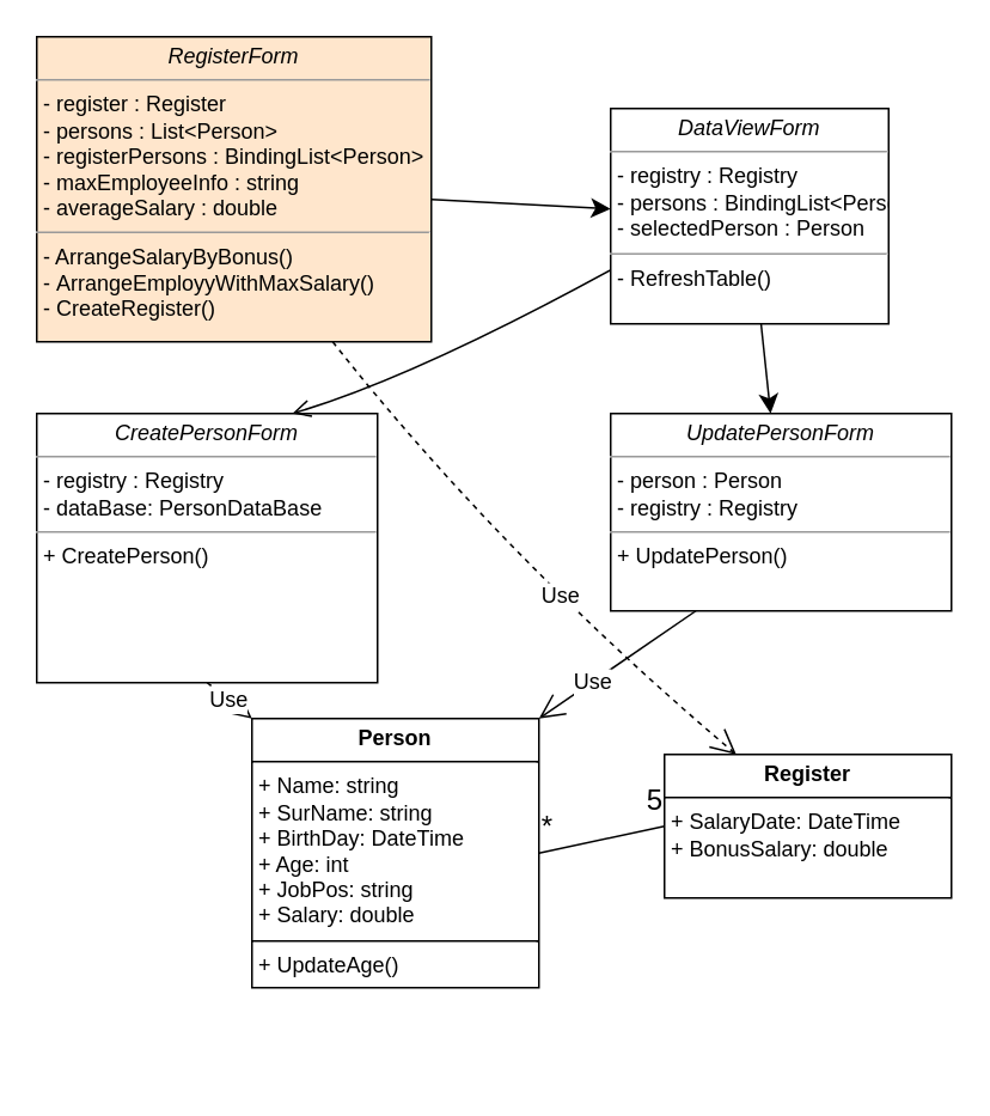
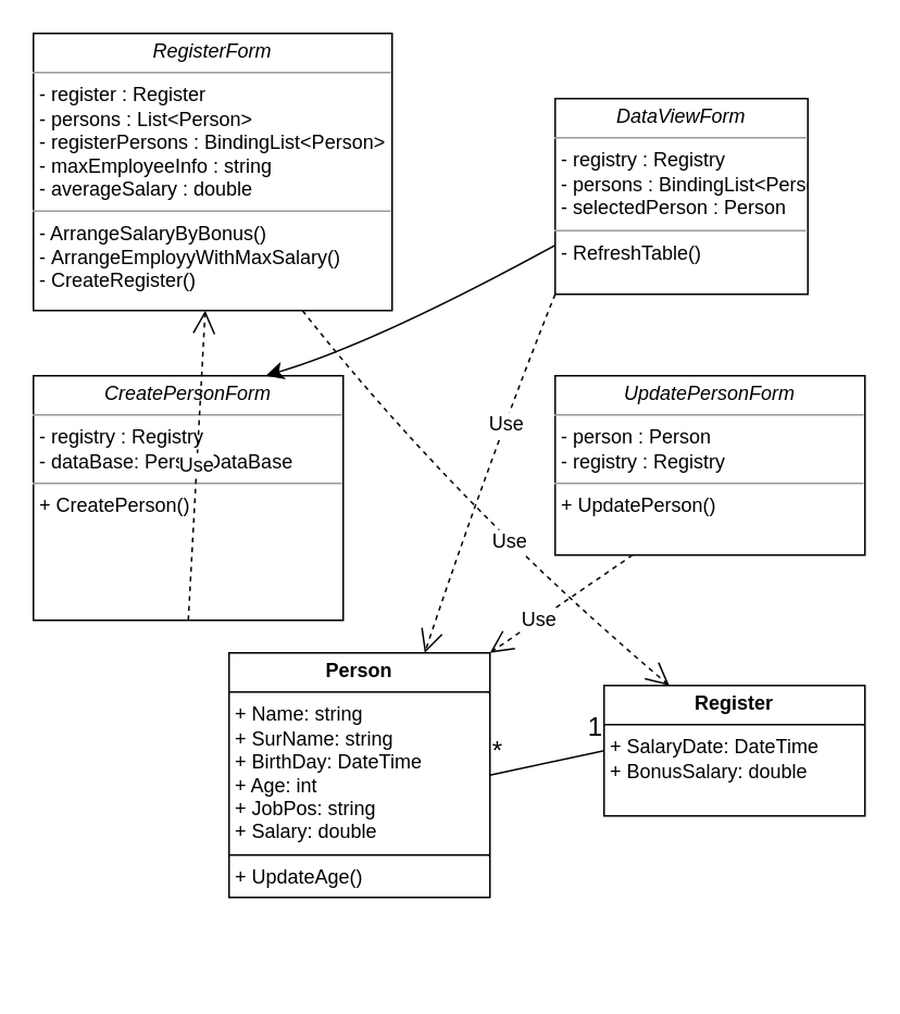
  <mxCell id="0" />
  <mxCell id="1" parent="0" />
  <mxCell id="2" value="&lt;p style=&quot;margin:0px;margin-top:4px;text-align:center;&quot;&gt;&lt;i&gt;UpdatePersonForm&lt;/i&gt;&lt;br&gt;&lt;/p&gt;&lt;hr size=&quot;1&quot;&gt;&lt;p style=&quot;margin:0px;margin-left:4px;&quot;&gt;- person : Person&lt;br&gt;- registry :&amp;nbsp;Registry&lt;/p&gt;&lt;hr size=&quot;1&quot;&gt;&lt;p style=&quot;margin:0px;margin-left:4px;&quot;&gt;+ UpdatePerson()&lt;br&gt;&lt;/p&gt;" style="verticalAlign=top;align=left;overflow=fill;fontSize=12;fontFamily=Helvetica;html=1;rounded=0;shadow=0;comic=0;labelBackgroundColor=none;strokeWidth=1" parent="1" vertex="1"><mxGeometry x="340" y="230" width="190" height="110" as="geometry" /></mxCell>
- <mxCell id="3" value="" style="edgeStyle=none;curved=1;rounded=0;orthogonalLoop=1;jettySize=auto;html=1;fontSize=12;startSize=8;endSize=8;" parent="1" source="4" target="7" edge="1"><mxGeometry relative="1" as="geometry" /></mxCell>
- <mxCell id="4" value="&lt;p style=&quot;margin:0px;margin-top:4px;text-align:center;&quot;&gt;&lt;i&gt;RegisterForm&lt;/i&gt;&lt;br&gt;&lt;/p&gt;&lt;hr size=&quot;1&quot;&gt;&lt;p style=&quot;margin:0px;margin-left:4px;&quot;&gt;- register :&amp;nbsp;Register&lt;br&gt;- persons : List&amp;lt;Person&amp;gt;&lt;/p&gt;&lt;p style=&quot;margin:0px;margin-left:4px;&quot;&gt;-&amp;nbsp;registerPersons :&amp;nbsp;BindingList&amp;lt;Person&amp;gt;&lt;/p&gt;&lt;p style=&quot;margin:0px;margin-left:4px;&quot;&gt;-&amp;nbsp;maxEmployeeInfo : string&amp;nbsp;&lt;/p&gt;&lt;p style=&quot;margin:0px;margin-left:4px;&quot;&gt;-&amp;nbsp;averageSalary : double&lt;/p&gt;&lt;hr size=&quot;1&quot;&gt;&lt;p style=&quot;margin:0px;margin-left:4px;&quot;&gt;- ArrangeSalaryByBonus()&lt;br&gt;-&amp;nbsp;&lt;span style=&quot;background-color: initial;&quot;&gt;ArrangeEmployyWithMaxSalary()&lt;/span&gt;&lt;/p&gt;&lt;p style=&quot;margin:0px;margin-left:4px;&quot;&gt;&lt;span style=&quot;background-color: initial;&quot;&gt;-&amp;nbsp;&lt;/span&gt;&lt;span style=&quot;background-color: initial;&quot;&gt;CreateRegister()&lt;/span&gt;&lt;/p&gt;" style="verticalAlign=top;align=left;overflow=fill;fontSize=12;fontFamily=Helvetica;html=1;rounded=0;shadow=0;comic=0;labelBackgroundColor=none;strokeWidth=1;fillColor=#ffe6cc;" parent="1" vertex="1"><mxGeometry x="20" y="20" width="220" height="170" as="geometry" /></mxCell>
+ <mxCell id="4" value="&lt;p style=&quot;margin:0px;margin-top:4px;text-align:center;&quot;&gt;&lt;i&gt;RegisterForm&lt;/i&gt;&lt;br&gt;&lt;/p&gt;&lt;hr size=&quot;1&quot;&gt;&lt;p style=&quot;margin:0px;margin-left:4px;&quot;&gt;- register :&amp;nbsp;Register&lt;br&gt;- persons : List&amp;lt;Person&amp;gt;&lt;/p&gt;&lt;p style=&quot;margin:0px;margin-left:4px;&quot;&gt;-&amp;nbsp;registerPersons :&amp;nbsp;BindingList&amp;lt;Person&amp;gt;&lt;/p&gt;&lt;p style=&quot;margin:0px;margin-left:4px;&quot;&gt;-&amp;nbsp;maxEmployeeInfo : string&amp;nbsp;&lt;/p&gt;&lt;p style=&quot;margin:0px;margin-left:4px;&quot;&gt;-&amp;nbsp;averageSalary : double&lt;/p&gt;&lt;hr size=&quot;1&quot;&gt;&lt;p style=&quot;margin:0px;margin-left:4px;&quot;&gt;- ArrangeSalaryByBonus()&lt;br&gt;-&amp;nbsp;&lt;span style=&quot;background-color: initial;&quot;&gt;ArrangeEmployyWithMaxSalary()&lt;/span&gt;&lt;/p&gt;&lt;p style=&quot;margin:0px;margin-left:4px;&quot;&gt;&lt;span style=&quot;background-color: initial;&quot;&gt;-&amp;nbsp;&lt;/span&gt;&lt;span style=&quot;background-color: initial;&quot;&gt;CreateRegister()&lt;/span&gt;&lt;/p&gt;" style="verticalAlign=top;align=left;overflow=fill;fontSize=12;fontFamily=Helvetica;html=1;rounded=0;shadow=0;comic=0;labelBackgroundColor=none;strokeWidth=1" parent="1" vertex="1"><mxGeometry x="20" y="20" width="220" height="170" as="geometry" /></mxCell>
  <mxCell id="5" value="&lt;p style=&quot;margin:0px;margin-top:4px;text-align:center;&quot;&gt;&lt;i&gt;CreatePersonForm&lt;/i&gt;&lt;br&gt;&lt;/p&gt;&lt;hr size=&quot;1&quot;&gt;&lt;p style=&quot;margin:0px;margin-left:4px;&quot;&gt;- registry :&amp;nbsp;Registry&lt;br&gt;- dataBase:&amp;nbsp;PersonDataBase&lt;/p&gt;&lt;hr size=&quot;1&quot;&gt;&lt;p style=&quot;margin:0px;margin-left:4px;&quot;&gt;+ CreatePerson()&lt;br&gt;&lt;br&gt;&lt;/p&gt;" style="verticalAlign=top;align=left;overflow=fill;fontSize=12;fontFamily=Helvetica;html=1;rounded=0;shadow=0;comic=0;labelBackgroundColor=none;strokeWidth=1" parent="1" vertex="1"><mxGeometry x="20" y="230" width="190" height="150" as="geometry" /></mxCell>
- <mxCell id="6" value="" style="edgeStyle=none;curved=1;rounded=0;orthogonalLoop=1;jettySize=auto;html=1;fontSize=12;startSize=8;endSize=8;" parent="1" source="7" target="2" edge="1"><mxGeometry relative="1" as="geometry" /></mxCell>
  <mxCell id="7" value="&lt;p style=&quot;margin:0px;margin-top:4px;text-align:center;&quot;&gt;&lt;i&gt;DataViewForm&lt;/i&gt;&lt;br&gt;&lt;/p&gt;&lt;hr size=&quot;1&quot;&gt;&lt;p style=&quot;margin:0px;margin-left:4px;&quot;&gt;- registry : Registry&lt;/p&gt;&lt;p style=&quot;margin:0px;margin-left:4px;&quot;&gt;- persons :&amp;nbsp;BindingList&amp;lt;Person&amp;gt;&lt;/p&gt;&lt;p style=&quot;margin:0px;margin-left:4px;&quot;&gt;-&amp;nbsp;selectedPerson :&amp;nbsp;Person&lt;/p&gt;&lt;hr size=&quot;1&quot;&gt;&lt;p style=&quot;margin:0px;margin-left:4px;&quot;&gt;- RefreshTable()&lt;br&gt;&lt;br&gt;&lt;/p&gt;" style="verticalAlign=top;align=left;overflow=fill;fontSize=12;fontFamily=Helvetica;html=1;rounded=0;shadow=0;comic=0;labelBackgroundColor=none;strokeWidth=1" parent="1" vertex="1"><mxGeometry x="340" y="60" width="155" height="120" as="geometry" /></mxCell>
- <mxCell id="8" value="" style="endArrow=open;html=1;rounded=0;fontSize=12;startSize=8;endSize=8;curved=1;entryX=0.75;entryY=0;entryDx=0;entryDy=0;exitX=0;exitY=0.75;exitDx=0;exitDy=0;" parent="1" source="7" target="5" edge="1"><mxGeometry width="50" height="50" relative="1" as="geometry"><mxPoint x="290" y="320" as="sourcePoint" /><mxPoint x="340" y="270" as="targetPoint" /><Array as="points"><mxPoint x="230" y="210" /></Array></mxGeometry></mxCell>
- <mxCell id="9" value="Use" style="endArrow=open;endSize=12;dashed=0;html=1;rounded=0;fontSize=12;curved=1;exitX=0.25;exitY=1;exitDx=0;exitDy=0;entryX=1;entryY=0;entryDx=0;entryDy=0;" parent="1" source="2" target="15" edge="1"><mxGeometry x="0.32" width="160" relative="1" as="geometry"><mxPoint x="395" y="380" as="sourcePoint" /><mxPoint x="280" y="470" as="targetPoint" /><mxPoint as="offset" /></mxGeometry></mxCell>
- <mxCell id="10" value="Use" style="endArrow=open;endSize=12;dashed=1;html=1;rounded=0;fontSize=12;curved=1;exitX=0.5;exitY=1;exitDx=0;exitDy=0;entryX=0;entryY=0;entryDx=0;entryDy=0;" parent="1" source="5" target="15" edge="1"><mxGeometry width="160" relative="1" as="geometry"><mxPoint x="165" y="380" as="sourcePoint" /><mxPoint x="120" y="460" as="targetPoint" /></mxGeometry></mxCell>
+ <mxCell id="8" value="" style="endArrow=classic;html=1;rounded=0;fontSize=12;startSize=8;endSize=8;curved=1;entryX=0.75;entryY=0;entryDx=0;entryDy=0;exitX=0;exitY=0.75;exitDx=0;exitDy=0;" parent="1" source="7" target="5" edge="1"><mxGeometry width="50" height="50" relative="1" as="geometry"><mxPoint x="290" y="320" as="sourcePoint" /><mxPoint x="340" y="270" as="targetPoint" /><Array as="points"><mxPoint x="230" y="210" /></Array></mxGeometry></mxCell>
+ <mxCell id="9" value="Use" style="endArrow=open;endSize=12;dashed=1;html=1;rounded=0;fontSize=12;curved=1;exitX=0.25;exitY=1;exitDx=0;exitDy=0;entryX=1;entryY=0;entryDx=0;entryDy=0;" parent="1" source="2" target="15" edge="1"><mxGeometry x="0.32" width="160" relative="1" as="geometry"><mxPoint x="395" y="380" as="sourcePoint" /><mxPoint x="280" y="470" as="targetPoint" /><mxPoint as="offset" /></mxGeometry></mxCell>
+ <mxCell id="10" value="Use" style="endArrow=open;endSize=12;dashed=1;html=1;rounded=0;fontSize=12;curved=1;exitX=0.5;exitY=1;exitDx=0;exitDy=0;" parent="1" source="5" target="4" edge="1"><mxGeometry width="160" relative="1" as="geometry"><mxPoint x="165" y="380" as="sourcePoint" /><mxPoint x="120" y="460" as="targetPoint" /></mxGeometry></mxCell>
+ <mxCell id="11" value="Use" style="endArrow=open;endSize=12;dashed=1;html=1;rounded=0;fontSize=12;curved=1;exitX=0;exitY=1;exitDx=0;exitDy=0;entryX=0.75;entryY=0;entryDx=0;entryDy=0;" parent="1" source="7" target="15" edge="1"><mxGeometry x="-0.271" y="2" width="160" relative="1" as="geometry"><mxPoint x="150" y="180" as="sourcePoint" /><mxPoint x="230" y="460" as="targetPoint" /><mxPoint as="offset" /><Array as="points"><mxPoint x="300" y="280" /></Array></mxGeometry></mxCell>
  <mxCell id="12" style="edgeStyle=none;curved=1;rounded=0;orthogonalLoop=1;jettySize=auto;html=1;exitX=0.5;exitY=1;exitDx=0;exitDy=0;fontSize=12;startSize=8;endSize=8;" parent="1" edge="1"><mxGeometry relative="1" as="geometry"><mxPoint x="225" y="600" as="sourcePoint" /><mxPoint x="225" y="600" as="targetPoint" /></mxGeometry></mxCell>
  <mxCell id="13" value="Use" style="endArrow=open;endSize=12;dashed=1;html=1;rounded=0;fontSize=12;curved=1;exitX=0.75;exitY=1;exitDx=0;exitDy=0;entryX=0.25;entryY=0;entryDx=0;entryDy=0;" parent="1" source="4" target="16" edge="1"><mxGeometry x="0.188" y="4" width="160" relative="1" as="geometry"><mxPoint x="282" y="200" as="sourcePoint" /><mxPoint x="390" y="450" as="targetPoint" /><mxPoint as="offset" /><Array as="points"><mxPoint x="280" y="310" /></Array></mxGeometry></mxCell>
  <mxCell id="14" value="" style="endArrow=none;html=1;rounded=0;fontSize=12;startSize=8;endSize=8;curved=1;entryX=1;entryY=0.5;entryDx=0;entryDy=0;exitX=0;exitY=0.5;exitDx=0;exitDy=0;" parent="1" source="16" target="15" edge="1"><mxGeometry width="50" height="50" relative="1" as="geometry"><mxPoint x="370" y="500" as="sourcePoint" /><mxPoint x="320" y="540" as="targetPoint" /></mxGeometry></mxCell>
  <mxCell id="15" value="&lt;p style=&quot;margin:0px;margin-top:4px;text-align:center;&quot;&gt;&lt;b&gt;Person&lt;/b&gt;&lt;/p&gt;&lt;hr size=&quot;1&quot; style=&quot;border-style:solid;&quot;&gt;&lt;p style=&quot;margin:0px;margin-left:4px;&quot;&gt;+ Name:&amp;nbsp;string&lt;/p&gt;&lt;p style=&quot;margin:0px;margin-left:4px;&quot;&gt;+ SurName:&amp;nbsp;string&lt;/p&gt;&lt;p style=&quot;margin:0px;margin-left:4px;&quot;&gt;+ BirthDay:&amp;nbsp;DateTime&lt;/p&gt;&lt;p style=&quot;margin:0px;margin-left:4px;&quot;&gt;+ Age: int&lt;/p&gt;&lt;p style=&quot;margin:0px;margin-left:4px;&quot;&gt;+&amp;nbsp;JobPos: string&lt;/p&gt;&lt;p style=&quot;margin:0px;margin-left:4px;&quot;&gt;+&amp;nbsp;Salary: double&lt;/p&gt;&lt;hr size=&quot;1&quot; style=&quot;border-style:solid;&quot;&gt;&lt;p style=&quot;margin:0px;margin-left:4px;&quot;&gt;+ UpdateAge()&lt;/p&gt;" style="verticalAlign=top;align=left;overflow=fill;html=1;whiteSpace=wrap;" vertex="1" parent="1"><mxGeometry x="140" y="400" width="160" height="150" as="geometry" /></mxCell>
  <mxCell id="16" value="&lt;p style=&quot;margin:0px;margin-top:4px;text-align:center;&quot;&gt;&lt;b&gt;Register&lt;/b&gt;&lt;br&gt;&lt;/p&gt;&lt;hr size=&quot;1&quot; style=&quot;border-style:solid;&quot;&gt;&lt;p style=&quot;margin:0px;margin-left:4px;&quot;&gt;+&amp;nbsp;SalaryDate:&amp;nbsp;DateTime&lt;/p&gt;&lt;p style=&quot;margin:0px;margin-left:4px;&quot;&gt;+&amp;nbsp;BonusSalary: double&lt;/p&gt;" style="verticalAlign=top;align=left;overflow=fill;html=1;whiteSpace=wrap;" vertex="1" parent="1"><mxGeometry x="370" y="420" width="160" height="80" as="geometry" /></mxCell>
- <mxCell id="17" value="5" style="text;strokeColor=none;fillColor=none;html=1;align=center;verticalAlign=middle;whiteSpace=wrap;rounded=0;fontSize=16;" vertex="1" parent="1"><mxGeometry x="360" y="440" width="10" height="10" as="geometry" /></mxCell>
+ <mxCell id="17" value="1" style="text;strokeColor=none;fillColor=none;html=1;align=center;verticalAlign=middle;whiteSpace=wrap;rounded=0;fontSize=16;" vertex="1" parent="1"><mxGeometry x="360" y="440" width="10" height="10" as="geometry" /></mxCell>
  <mxCell id="18" value="*" style="text;strokeColor=none;fillColor=none;html=1;align=center;verticalAlign=middle;whiteSpace=wrap;rounded=0;fontSize=16;" vertex="1" parent="1"><mxGeometry x="290" y="450" width="30" height="20" as="geometry" /></mxCell>
